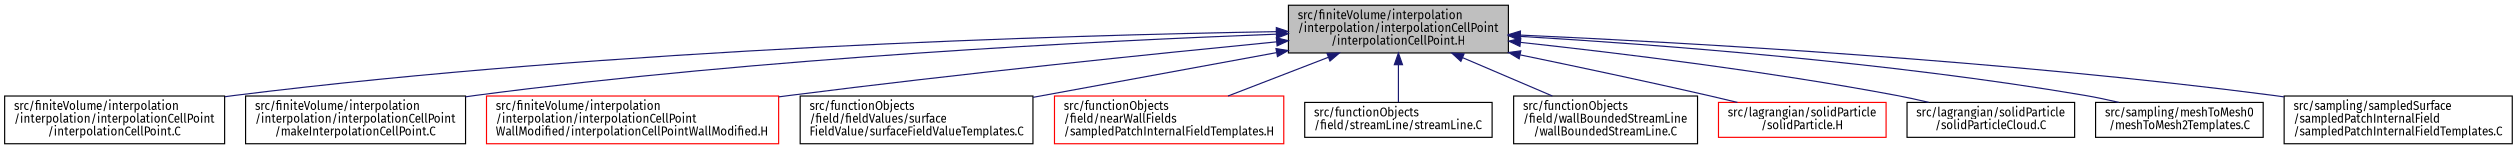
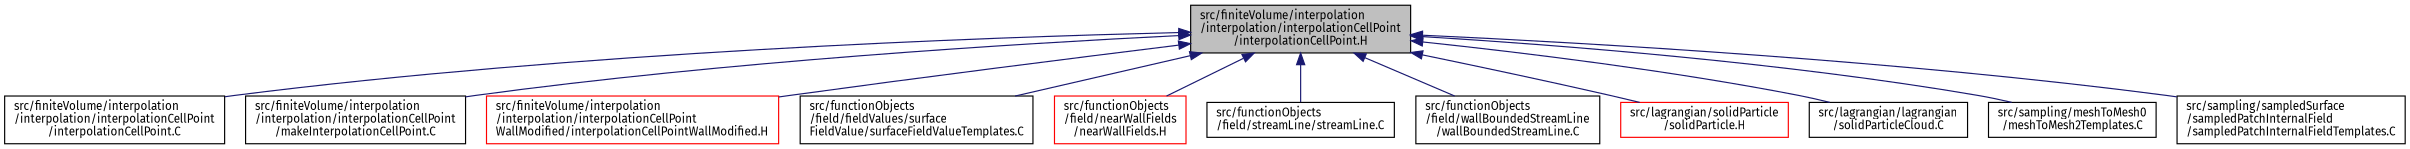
  digraph {
    fontname="Fira Sans"
    node [color=black fontname="Fira Sans" fontsize=10 shape=record]
    edge [color=midnightblue dir=back fontname="Fira Sans" fontsize=10 labelfontname=Helvetica labelfontsize=10 style=solid]
    n1 [fillcolor=grey75 fontcolor=black height=0.2 label="src/finiteVolume/interpolation\l/interpolation/interpolationCellPoint\l/interpolationCellPoint.H" style=filled width=0.4]
    n2 [height=0.2 label="src/finiteVolume/interpolation\l/interpolation/interpolationCellPoint\l/interpolationCellPoint.C" width=0.4]
    n3 [height=0.2 label="src/finiteVolume/interpolation\l/interpolation/interpolationCellPoint\l/makeInterpolationCellPoint.C" width=0.4]
    n4 [color=red height=0.2 label="src/finiteVolume/interpolation\l/interpolation/interpolationCellPoint\lWallModified/interpolationCellPointWallModified.H" width=0.4]
    n5 [height=0.2 label="src/functionObjects\l/field/fieldValues/surface\lFieldValue/surfaceFieldValueTemplates.C" width=0.4]
-   n6 [color=red height=0.2 label="src/functionObjects\l/field/nearWallFields\l/sampledPatchInternalFieldTemplates.H" width=0.4]
+   n6 [color=red height=0.2 label="src/functionObjects\l/field/nearWallFields\l/nearWallFields.H" width=0.4]
    n7 [height=0.2 label="src/functionObjects\l/field/streamLine/streamLine.C" width=0.4]
    n8 [height=0.2 label="src/functionObjects\l/field/wallBoundedStreamLine\l/wallBoundedStreamLine.C" width=0.4]
    n9 [color=red height=0.2 label="src/lagrangian/solidParticle\l/solidParticle.H" width=0.4]
-   n10 [height=0.2 label="src/lagrangian/solidParticle\l/solidParticleCloud.C" width=0.4]
+   n10 [height=0.2 label="src/lagrangian/lagrangian\l/solidParticleCloud.C" width=0.4]
    n11 [height=0.2 label="src/sampling/meshToMesh0\l/meshToMesh2Templates.C" width=0.4]
    n12 [height=0.2 label="src/sampling/sampledSurface\l/sampledPatchInternalField\l/sampledPatchInternalFieldTemplates.C" width=0.4]
    n1 -> n2
    n1 -> n3
    n1 -> n4
    n1 -> n5
    n1 -> n6
    n1 -> n7
    n1 -> n8
    n1 -> n9
    n1 -> n10
    n1 -> n11
    n1 -> n12
  }
